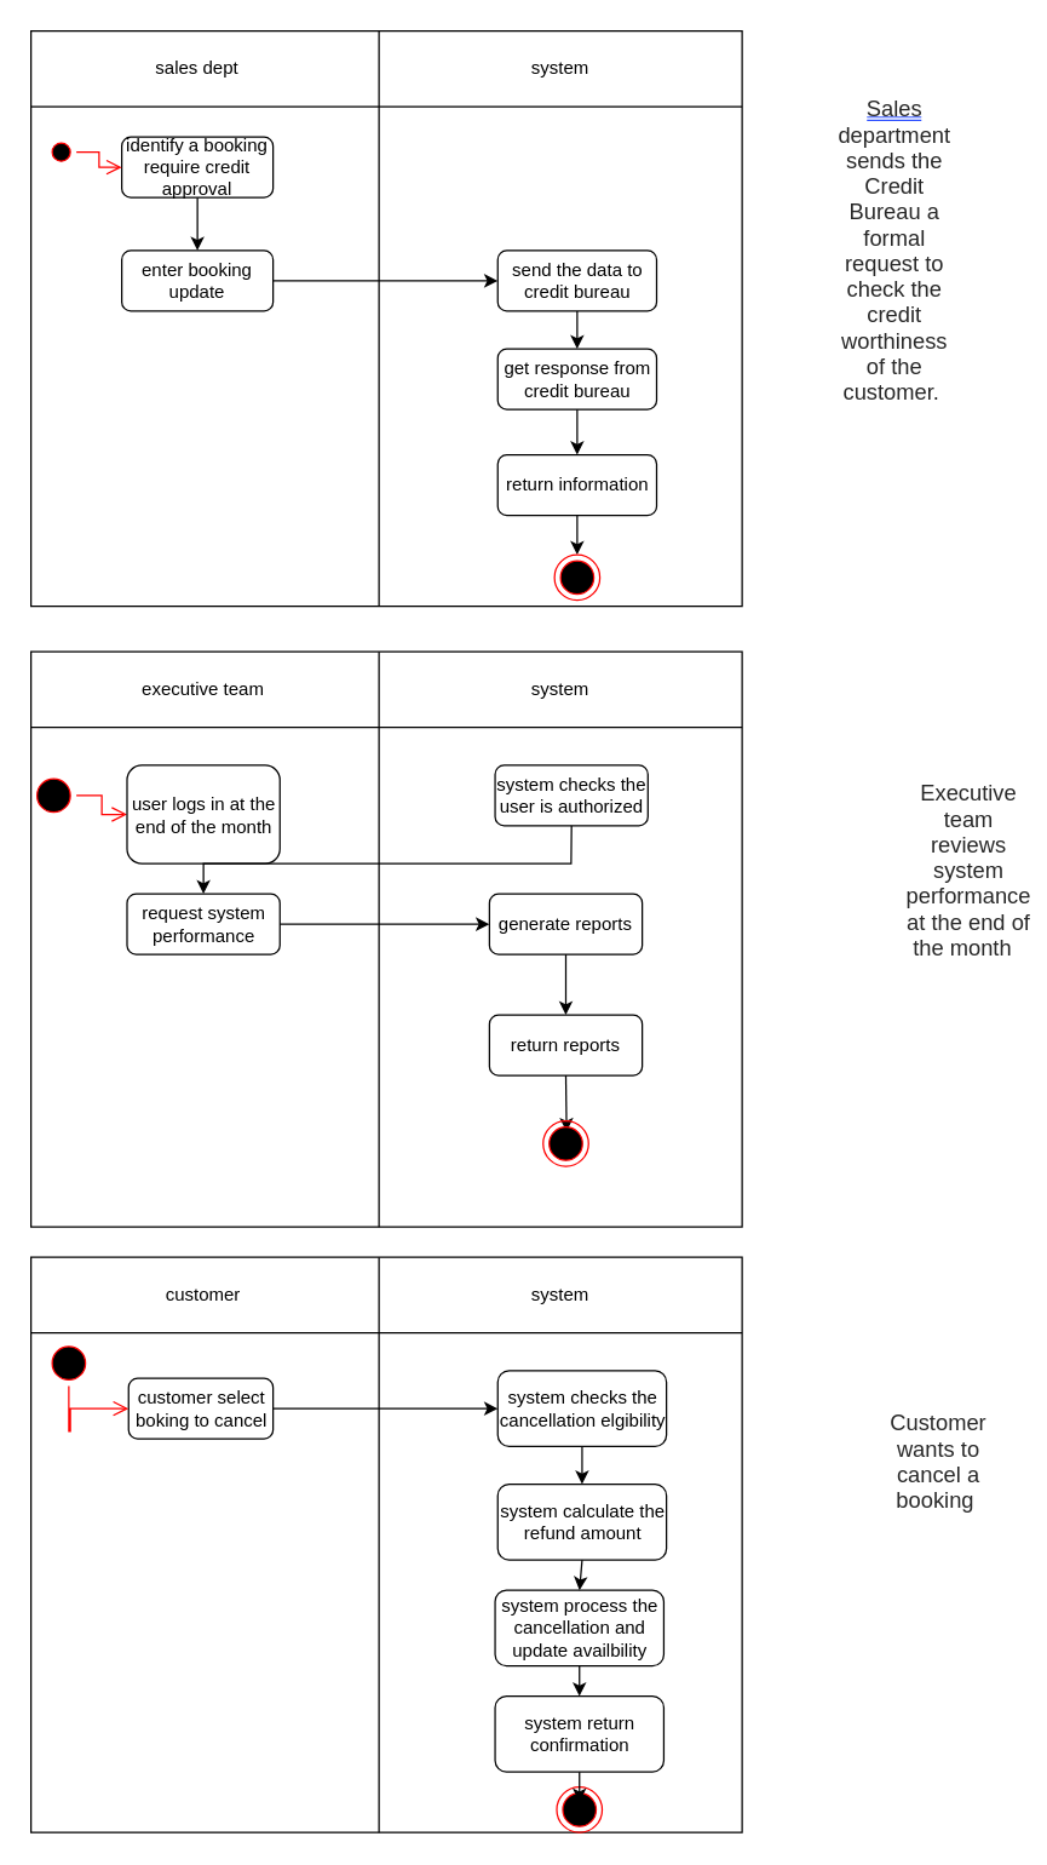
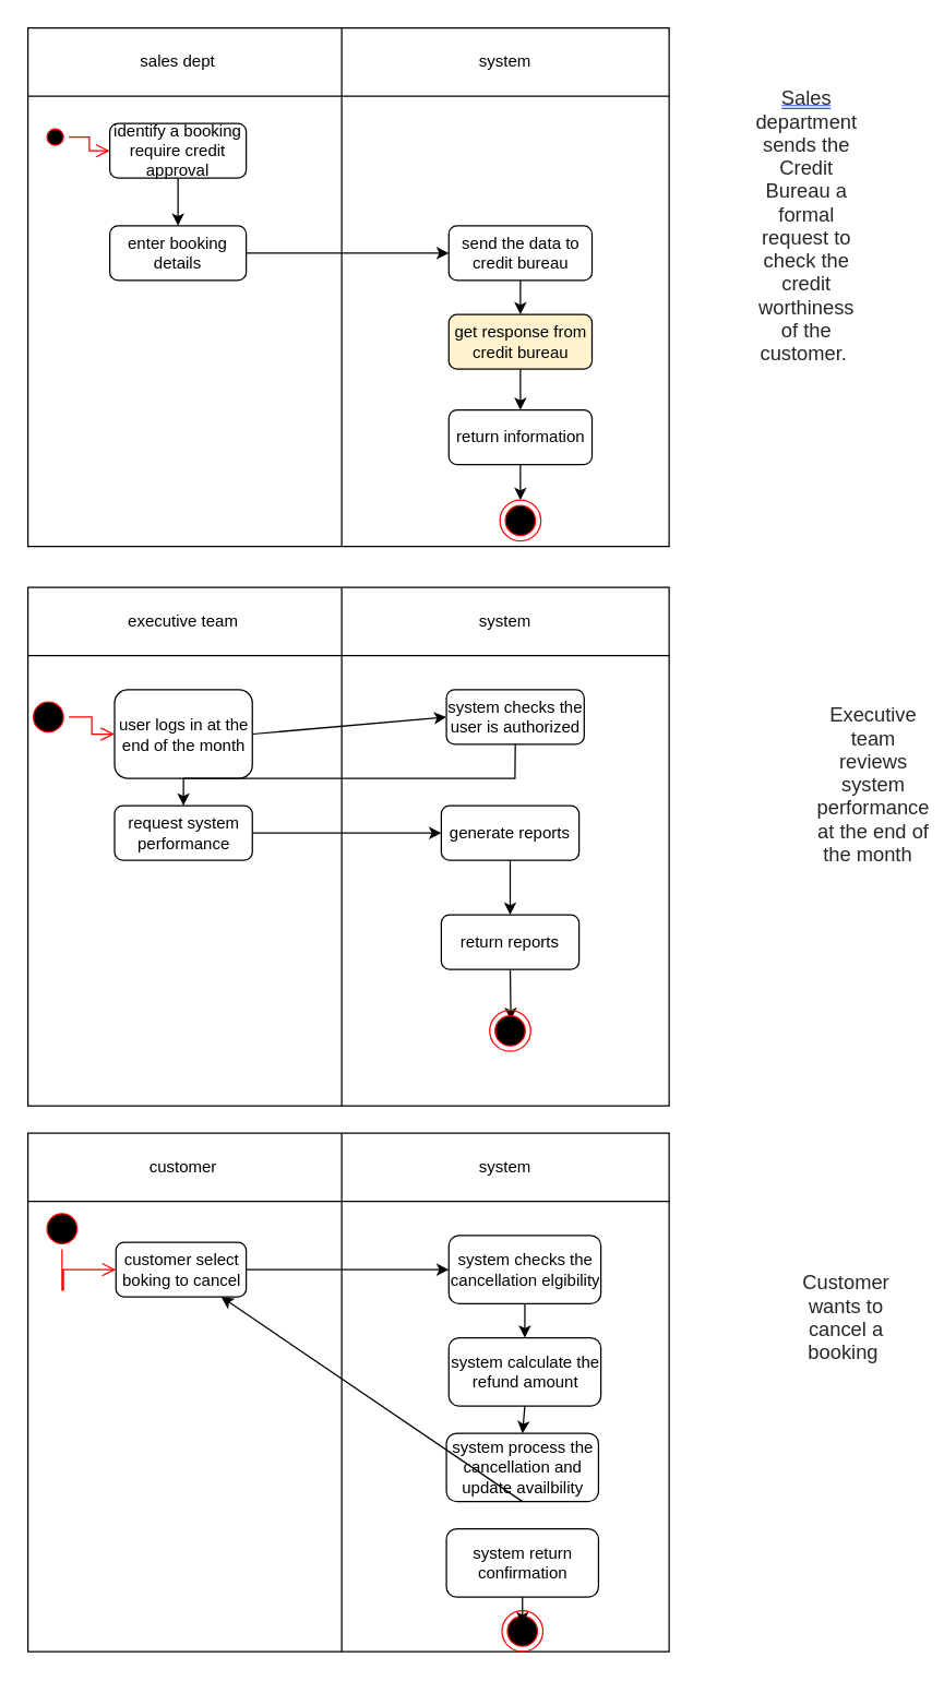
  <mxCell id="0" />
  <mxCell id="1" parent="0" />
  <mxCell id="2" value="" style="shape=internalStorage;whiteSpace=wrap;html=1;backgroundOutline=1;dx=230;dy=50;" vertex="1" parent="1"><mxGeometry x="20" y="20" width="470" height="380" as="geometry" /></mxCell>
  <mxCell id="3" value="sales dept" style="text;html=1;align=center;verticalAlign=middle;whiteSpace=wrap;rounded=0;" vertex="1" parent="1"><mxGeometry x="100" y="30" width="60" height="30" as="geometry" /></mxCell>
  <mxCell id="4" value="system" style="text;html=1;align=center;verticalAlign=middle;whiteSpace=wrap;rounded=0;" vertex="1" parent="1"><mxGeometry x="340" y="30" width="60" height="30" as="geometry" /></mxCell>
  <mxCell id="5" value="identify a booking require credit approval" style="rounded=1;whiteSpace=wrap;html=1;" vertex="1" parent="1"><mxGeometry x="80" y="90" width="100" height="40" as="geometry" /></mxCell>
  <mxCell id="6" value="send the data to credit bureau" style="rounded=1;whiteSpace=wrap;html=1;" vertex="1" parent="1"><mxGeometry x="328.5" y="165" width="105" height="40" as="geometry" /></mxCell>
  <mxCell id="7" value="" style="endArrow=classic;html=1;rounded=0;exitX=0.5;exitY=1;exitDx=0;exitDy=0;entryX=0.5;entryY=0;entryDx=0;entryDy=0;" edge="1" parent="1" source="5" target="8"><mxGeometry width="50" height="50" relative="1" as="geometry"><mxPoint x="390" y="290" as="sourcePoint" /><mxPoint x="440" y="240" as="targetPoint" /></mxGeometry></mxCell>
- <mxCell id="8" value="enter booking update" style="rounded=1;whiteSpace=wrap;html=1;" vertex="1" parent="1"><mxGeometry x="80" y="165" width="100" height="40" as="geometry" /></mxCell>
+ <mxCell id="8" value="enter booking details" style="rounded=1;whiteSpace=wrap;html=1;" vertex="1" parent="1"><mxGeometry x="80" y="165" width="100" height="40" as="geometry" /></mxCell>
  <mxCell id="9" value="return information" style="rounded=1;whiteSpace=wrap;html=1;" vertex="1" parent="1"><mxGeometry x="328.5" y="300" width="105" height="40" as="geometry" /></mxCell>
  <mxCell id="10" value="" style="endArrow=classic;html=1;rounded=0;exitX=1;exitY=0.5;exitDx=0;exitDy=0;entryX=0;entryY=0.5;entryDx=0;entryDy=0;" edge="1" parent="1" source="8" target="6"><mxGeometry width="50" height="50" relative="1" as="geometry"><mxPoint x="390" y="290" as="sourcePoint" /><mxPoint x="440" y="240" as="targetPoint" /></mxGeometry></mxCell>
  <mxCell id="11" value="" style="endArrow=classic;html=1;rounded=0;exitX=0.5;exitY=1;exitDx=0;exitDy=0;entryX=0.5;entryY=0;entryDx=0;entryDy=0;" edge="1" parent="1" source="9" target="14"><mxGeometry width="50" height="50" relative="1" as="geometry"><mxPoint x="390" y="406" as="sourcePoint" /><mxPoint x="440" y="356" as="targetPoint" /></mxGeometry></mxCell>
  <mxCell id="12" value="" style="ellipse;html=1;shape=startState;fillColor=#000000;strokeColor=#ff0000;" vertex="1" parent="1"><mxGeometry x="30" y="90" width="20" height="20" as="geometry" /></mxCell>
  <mxCell id="13" value="" style="edgeStyle=orthogonalEdgeStyle;html=1;verticalAlign=bottom;endArrow=open;endSize=8;strokeColor=#ff0000;rounded=0;entryX=0;entryY=0.5;entryDx=0;entryDy=0;" edge="1" source="12" parent="1" target="5"><mxGeometry relative="1" as="geometry"><mxPoint x="45" y="180" as="targetPoint" /></mxGeometry></mxCell>
  <mxCell id="14" value="" style="ellipse;html=1;shape=endState;fillColor=#000000;strokeColor=#ff0000;" vertex="1" parent="1"><mxGeometry x="366" y="366" width="30" height="30" as="geometry" /></mxCell>
  <mxCell id="15" value="" style="shape=internalStorage;whiteSpace=wrap;html=1;backgroundOutline=1;dx=230;dy=50;" vertex="1" parent="1"><mxGeometry x="20" y="430" width="470" height="380" as="geometry" /></mxCell>
  <mxCell id="16" value="executive team" style="text;html=1;align=center;verticalAlign=middle;whiteSpace=wrap;rounded=0;" vertex="1" parent="1"><mxGeometry x="79" y="440" width="110" height="30" as="geometry" /></mxCell>
  <mxCell id="17" value="system" style="text;html=1;align=center;verticalAlign=middle;whiteSpace=wrap;rounded=0;" vertex="1" parent="1"><mxGeometry x="340" y="440" width="60" height="30" as="geometry" /></mxCell>
  <mxCell id="18" value="request system performance" style="rounded=1;whiteSpace=wrap;html=1;" vertex="1" parent="1"><mxGeometry x="83.5" y="590" width="101" height="40" as="geometry" /></mxCell>
  <mxCell id="19" value="" style="ellipse;html=1;shape=startState;fillColor=#000000;strokeColor=#ff0000;" vertex="1" parent="1"><mxGeometry x="20" y="510" width="30" height="30" as="geometry" /></mxCell>
  <mxCell id="20" value="" style="edgeStyle=orthogonalEdgeStyle;html=1;verticalAlign=bottom;endArrow=open;endSize=8;strokeColor=#ff0000;rounded=0;entryX=0;entryY=0.5;entryDx=0;entryDy=0;" edge="1" source="19" parent="1" target="45"><mxGeometry relative="1" as="geometry"><mxPoint x="35" y="600" as="targetPoint" /><Array as="points" /></mxGeometry></mxCell>
  <mxCell id="21" value="generate reports" style="rounded=1;whiteSpace=wrap;html=1;" vertex="1" parent="1"><mxGeometry x="323" y="590" width="101" height="40" as="geometry" /></mxCell>
  <mxCell id="22" value="" style="endArrow=classic;html=1;rounded=0;exitX=1;exitY=0.5;exitDx=0;exitDy=0;entryX=0;entryY=0.5;entryDx=0;entryDy=0;" edge="1" parent="1" source="18" target="21"><mxGeometry width="50" height="50" relative="1" as="geometry"><mxPoint x="390" y="440" as="sourcePoint" /><mxPoint x="440" y="390" as="targetPoint" /></mxGeometry></mxCell>
  <mxCell id="23" value="" style="endArrow=classic;html=1;rounded=0;exitX=0.5;exitY=1;exitDx=0;exitDy=0;entryX=0.5;entryY=0;entryDx=0;entryDy=0;" edge="1" parent="1" source="21" target="24"><mxGeometry width="50" height="50" relative="1" as="geometry"><mxPoint x="390" y="620" as="sourcePoint" /><mxPoint x="440" y="570" as="targetPoint" /></mxGeometry></mxCell>
  <mxCell id="24" value="return reports" style="rounded=1;whiteSpace=wrap;html=1;" vertex="1" parent="1"><mxGeometry x="323" y="670" width="101" height="40" as="geometry" /></mxCell>
  <mxCell id="25" value="" style="shape=internalStorage;whiteSpace=wrap;html=1;backgroundOutline=1;dx=230;dy=50;" vertex="1" parent="1"><mxGeometry x="20" y="830" width="470" height="380" as="geometry" /></mxCell>
  <mxCell id="26" value="customer" style="text;html=1;align=center;verticalAlign=middle;whiteSpace=wrap;rounded=0;" vertex="1" parent="1"><mxGeometry x="104" y="840" width="60" height="30" as="geometry" /></mxCell>
  <mxCell id="27" value="system" style="text;html=1;align=center;verticalAlign=middle;whiteSpace=wrap;rounded=0;" vertex="1" parent="1"><mxGeometry x="340" y="840" width="60" height="30" as="geometry" /></mxCell>
  <mxCell id="28" value="customer select boking to cancel" style="rounded=1;whiteSpace=wrap;html=1;" vertex="1" parent="1"><mxGeometry x="84.5" y="910" width="95.5" height="40" as="geometry" /></mxCell>
  <mxCell id="29" value="system checks the cancellation elgibility" style="rounded=1;whiteSpace=wrap;html=1;" vertex="1" parent="1"><mxGeometry x="328.5" y="905" width="111.5" height="50" as="geometry" /></mxCell>
  <mxCell id="30" value="system calculate the refund amount" style="rounded=1;whiteSpace=wrap;html=1;" vertex="1" parent="1"><mxGeometry x="328.5" y="980" width="111.5" height="50" as="geometry" /></mxCell>
  <mxCell id="31" value="system process the cancellation and update availbility" style="rounded=1;whiteSpace=wrap;html=1;" vertex="1" parent="1"><mxGeometry x="326.75" y="1050" width="111.5" height="50" as="geometry" /></mxCell>
  <mxCell id="32" value="system return confirmation" style="rounded=1;whiteSpace=wrap;html=1;" vertex="1" parent="1"><mxGeometry x="326.75" y="1120" width="111.5" height="50" as="geometry" /></mxCell>
  <mxCell id="33" value="" style="endArrow=classic;html=1;rounded=0;exitX=1;exitY=0.5;exitDx=0;exitDy=0;entryX=0;entryY=0.5;entryDx=0;entryDy=0;" edge="1" parent="1" source="28" target="29"><mxGeometry width="50" height="50" relative="1" as="geometry"><mxPoint x="320" y="1090" as="sourcePoint" /><mxPoint x="370" y="1040" as="targetPoint" /></mxGeometry></mxCell>
  <mxCell id="34" value="" style="endArrow=classic;html=1;rounded=0;exitX=0.5;exitY=1;exitDx=0;exitDy=0;entryX=0.5;entryY=0;entryDx=0;entryDy=0;" edge="1" parent="1" source="29" target="30"><mxGeometry width="50" height="50" relative="1" as="geometry"><mxPoint x="320" y="1090" as="sourcePoint" /><mxPoint x="370" y="1040" as="targetPoint" /></mxGeometry></mxCell>
  <mxCell id="35" value="" style="endArrow=classic;html=1;rounded=0;exitX=0.5;exitY=1;exitDx=0;exitDy=0;entryX=0.5;entryY=0;entryDx=0;entryDy=0;" edge="1" parent="1" source="30" target="31"><mxGeometry width="50" height="50" relative="1" as="geometry"><mxPoint x="320" y="1090" as="sourcePoint" /><mxPoint x="370" y="1040" as="targetPoint" /></mxGeometry></mxCell>
- <mxCell id="36" value="" style="endArrow=classic;html=1;rounded=0;exitX=0.5;exitY=1;exitDx=0;exitDy=0;" edge="1" parent="1" source="31" target="32"><mxGeometry width="50" height="50" relative="1" as="geometry"><mxPoint x="320" y="1090" as="sourcePoint" /><mxPoint x="370" y="1040" as="targetPoint" /></mxGeometry></mxCell>
+ <mxCell id="36" value="" style="endArrow=classic;html=1;rounded=0;exitX=0.5;exitY=1;exitDx=0;exitDy=0;" edge="1" parent="1" source="31" target="28"><mxGeometry width="50" height="50" relative="1" as="geometry"><mxPoint x="320" y="1090" as="sourcePoint" /><mxPoint x="370" y="1040" as="targetPoint" /></mxGeometry></mxCell>
  <mxCell id="37" value="" style="ellipse;html=1;shape=endState;fillColor=#000000;strokeColor=#ff0000;" vertex="1" parent="1"><mxGeometry x="367.5" y="1180" width="30" height="30" as="geometry" /></mxCell>
  <mxCell id="38" value="" style="endArrow=classic;html=1;rounded=0;exitX=0.5;exitY=1;exitDx=0;exitDy=0;entryX=0.5;entryY=0.333;entryDx=0;entryDy=0;entryPerimeter=0;" edge="1" parent="1" source="32" target="37"><mxGeometry width="50" height="50" relative="1" as="geometry"><mxPoint x="320" y="1090" as="sourcePoint" /><mxPoint x="370" y="1040" as="targetPoint" /></mxGeometry></mxCell>
  <mxCell id="39" value="" style="ellipse;html=1;shape=startState;fillColor=#000000;strokeColor=#ff0000;" vertex="1" parent="1"><mxGeometry x="30" y="885" width="30" height="30" as="geometry" /></mxCell>
  <mxCell id="40" value="" style="edgeStyle=orthogonalEdgeStyle;html=1;verticalAlign=bottom;endArrow=open;endSize=8;strokeColor=#ff0000;rounded=0;entryX=0;entryY=0.5;entryDx=0;entryDy=0;" edge="1" source="39" parent="1" target="28"><mxGeometry relative="1" as="geometry"><mxPoint x="45" y="975" as="targetPoint" /><Array as="points"><mxPoint x="45" y="945" /><mxPoint x="46" y="945" /><mxPoint x="46" y="930" /></Array></mxGeometry></mxCell>
- <mxCell id="41" value="get response from credit bureau" style="rounded=1;whiteSpace=wrap;html=1;" vertex="1" parent="1"><mxGeometry x="328.5" y="230" width="105" height="40" as="geometry" /></mxCell>
+ <mxCell id="41" value="get response from credit bureau" style="rounded=1;whiteSpace=wrap;html=1;fillColor=#fff2cc;" vertex="1" parent="1"><mxGeometry x="328.5" y="230" width="105" height="40" as="geometry" /></mxCell>
  <mxCell id="42" value="" style="endArrow=classic;html=1;rounded=0;exitX=0.5;exitY=1;exitDx=0;exitDy=0;entryX=0.5;entryY=0;entryDx=0;entryDy=0;" edge="1" parent="1" source="6" target="41"><mxGeometry width="50" height="50" relative="1" as="geometry"><mxPoint x="310" y="200" as="sourcePoint" /><mxPoint x="360" y="150" as="targetPoint" /></mxGeometry></mxCell>
  <mxCell id="43" value="" style="endArrow=classic;html=1;rounded=0;exitX=0.5;exitY=1;exitDx=0;exitDy=0;entryX=0.5;entryY=0;entryDx=0;entryDy=0;" edge="1" parent="1" source="41" target="9"><mxGeometry width="50" height="50" relative="1" as="geometry"><mxPoint x="310" y="200" as="sourcePoint" /><mxPoint x="360" y="150" as="targetPoint" /></mxGeometry></mxCell>
  <mxCell id="44" value="" style="endArrow=classic;html=1;rounded=0;exitX=0.5;exitY=1;exitDx=0;exitDy=0;entryX=0.517;entryY=0.233;entryDx=0;entryDy=0;entryPerimeter=0;" edge="1" parent="1" source="24" target="49"><mxGeometry width="50" height="50" relative="1" as="geometry"><mxPoint x="310" y="620" as="sourcePoint" /><mxPoint x="360" y="570" as="targetPoint" /></mxGeometry></mxCell>
  <mxCell id="45" value="user logs in at the end of the month" style="rounded=1;whiteSpace=wrap;html=1;" vertex="1" parent="1"><mxGeometry x="83.5" y="505" width="101" height="65" as="geometry" /></mxCell>
  <mxCell id="46" value="system checks the user is authorized" style="rounded=1;whiteSpace=wrap;html=1;" vertex="1" parent="1"><mxGeometry x="326.75" y="505" width="101" height="40" as="geometry" /></mxCell>
+ <mxCell id="47" value="" style="endArrow=classic;html=1;rounded=0;exitX=1;exitY=0.5;exitDx=0;exitDy=0;entryX=0;entryY=0.5;entryDx=0;entryDy=0;" edge="1" parent="1" source="45" target="46"><mxGeometry width="50" height="50" relative="1" as="geometry"><mxPoint x="310" y="610" as="sourcePoint" /><mxPoint x="360" y="560" as="targetPoint" /></mxGeometry></mxCell>
  <mxCell id="48" value="" style="endArrow=classic;html=1;rounded=0;entryX=0.5;entryY=0;entryDx=0;entryDy=0;exitX=0.5;exitY=1;exitDx=0;exitDy=0;" edge="1" parent="1" source="46" target="18"><mxGeometry width="50" height="50" relative="1" as="geometry"><mxPoint x="310" y="610" as="sourcePoint" /><mxPoint x="360" y="560" as="targetPoint" /><Array as="points"><mxPoint x="377" y="570" /><mxPoint x="134" y="570" /></Array></mxGeometry></mxCell>
  <mxCell id="49" value="" style="ellipse;html=1;shape=endState;fillColor=#000000;strokeColor=#ff0000;" vertex="1" parent="1"><mxGeometry x="358.5" y="740" width="30" height="30" as="geometry" /></mxCell>
  <mxCell id="50" value="&lt;span style=&quot;white-space: pre-wrap; -webkit-user-drag: none; margin: 0px; padding: 0px; -webkit-user-select: text; caret-color: rgba(0, 0, 0, 0.847); color: rgba(0, 0, 0, 0.847); text-align: left; font-size: 11pt; line-height: 17px; font-family: Aptos, Aptos_EmbeddedFont, Aptos_MSFontService, sans-serif; font-variant-ligatures: none !important; -webkit-nbsp-mode: normal !important;&quot; class=&quot;TextRun SCXW6668048 BCX4&quot; lang=&quot;EN-US&quot; data-contrast=&quot;auto&quot;&gt;&lt;span style=&quot;-webkit-user-drag: none; margin: 0px; padding: 0px; -webkit-user-select: text; background-position: 0px 100%; background-repeat: repeat-x; background-image: var(--urlContextualSpellingAndGrammarErrorV2,url(&amp;quot;data:image/svg+xml;base64,PHN2ZyB4bWxucz0iaHR0cDovL3d3dy53My5vcmcvMjAwMC9zdmciIHdpZHRoPSI1IiBoZWlnaHQ9IjMiPjxnIGZpbGw9Im5vbmUiIGZpbGwtcnVsZT0iZXZlbm9kZCIgc3Ryb2tlPSIjMzVGIiBzdHJva2UtbGluZWNhcD0icm91bmQiPjxwYXRoIGQ9Ik0wIC41aDVNMCAyLjVoNSIvPjwvZz48L3N2Zz4=&amp;quot;)); border-bottom-width: 1px; border-bottom-style: solid; border-bottom-color: transparent; -webkit-nbsp-mode: normal !important;&quot; class=&quot;NormalTextRun ContextualSpellingAndGrammarErrorV2Themed SCXW6668048 BCX4&quot;&gt;Sales&lt;/span&gt;&lt;span style=&quot;-webkit-user-drag: none; margin: 0px; padding: 0px; -webkit-user-select: text; -webkit-nbsp-mode: normal !important;&quot; class=&quot;NormalTextRun SCXW6668048 BCX4&quot;&gt; department sends the &lt;/span&gt;&lt;span style=&quot;-webkit-user-drag: none; margin: 0px; padding: 0px; -webkit-user-select: text; -webkit-nbsp-mode: normal !important;&quot; class=&quot;NormalTextRun SCXW6668048 BCX4&quot;&gt;Credit Bureau a formal request to check the credit worthiness of the customer.&lt;/span&gt;&lt;/span&gt;&lt;span style=&quot;white-space: pre-wrap; -webkit-user-drag: none; margin: 0px; padding: 0px; -webkit-user-select: text; caret-color: rgba(0, 0, 0, 0.847); color: rgba(0, 0, 0, 0.847); text-align: left; font-size: 11pt; line-height: 17px; font-family: Aptos, Aptos_EmbeddedFont, Aptos_MSFontService, sans-serif; -webkit-nbsp-mode: normal !important;&quot; data-ccp-props=&quot;{}&quot; class=&quot;EOP SCXW6668048 BCX4&quot;&gt;&amp;nbsp;&lt;/span&gt;" style="text;html=1;align=center;verticalAlign=middle;whiteSpace=wrap;rounded=0;" vertex="1" parent="1"><mxGeometry x="590" y="130" height="70" as="geometry" /></mxCell>
  <mxCell id="51" value="&lt;span style=&quot;white-space: pre-wrap; -webkit-user-drag: none; margin: 0px; padding: 0px; -webkit-user-select: text; caret-color: rgba(0, 0, 0, 0.847); color: rgba(0, 0, 0, 0.847); text-align: left; font-size: 11pt; line-height: 17px; font-family: Aptos, Aptos_EmbeddedFont, Aptos_MSFontService, sans-serif; font-variant-ligatures: none !important; -webkit-nbsp-mode: normal !important;&quot; class=&quot;TextRun SCXW186453781 BCX4&quot; lang=&quot;EN-US&quot; data-contrast=&quot;auto&quot;&gt;&lt;span style=&quot;-webkit-user-drag: none; margin: 0px; padding: 0px; -webkit-user-select: text; -webkit-nbsp-mode: normal !important;&quot; class=&quot;NormalTextRun SCXW186453781 BCX4&quot;&gt;Executive team reviews system performance&lt;/span&gt;&lt;span style=&quot;-webkit-user-drag: none; margin: 0px; padding: 0px; -webkit-user-select: text; -webkit-nbsp-mode: normal !important;&quot; class=&quot;NormalTextRun SCXW186453781 BCX4&quot;&gt; &lt;/span&gt;&lt;span style=&quot;-webkit-user-drag: none; margin: 0px; padding: 0px; -webkit-user-select: text; -webkit-nbsp-mode: normal !important;&quot; class=&quot;NormalTextRun SCXW186453781 BCX4&quot;&gt;at the end of the month&lt;/span&gt;&lt;span style=&quot;-webkit-user-drag: none; margin: 0px; padding: 0px; -webkit-user-select: text; -webkit-nbsp-mode: normal !important;&quot; class=&quot;NormalTextRun SCXW186453781 BCX4&quot;&gt;&amp;nbsp;&lt;/span&gt;&lt;/span&gt;&lt;span style=&quot;white-space: pre-wrap; -webkit-user-drag: none; margin: 0px; padding: 0px; -webkit-user-select: text; caret-color: rgba(0, 0, 0, 0.847); color: rgba(0, 0, 0, 0.847); text-align: left; font-size: 11pt; line-height: 17px; font-family: Aptos, Aptos_EmbeddedFont, Aptos_MSFontService, sans-serif; -webkit-nbsp-mode: normal !important;&quot; data-ccp-props=&quot;{}&quot; class=&quot;EOP SCXW186453781 BCX4&quot;&gt;&amp;nbsp;&lt;/span&gt;" style="text;html=1;align=center;verticalAlign=middle;whiteSpace=wrap;rounded=0;" vertex="1" parent="1"><mxGeometry x="610" y="560" width="60" height="30" as="geometry" /></mxCell>
  <mxCell id="52" value="&lt;span style=&quot;white-space: pre-wrap; -webkit-user-drag: none; margin: 0px; padding: 0px; -webkit-user-select: text; caret-color: rgba(0, 0, 0, 0.847); color: rgba(0, 0, 0, 0.847); text-align: left; font-size: 11pt; line-height: 17px; font-family: Aptos, Aptos_EmbeddedFont, Aptos_MSFontService, sans-serif; font-variant-ligatures: none !important; -webkit-nbsp-mode: normal !important;&quot; class=&quot;TextRun SCXW56768598 BCX4&quot; lang=&quot;EN-US&quot; data-contrast=&quot;auto&quot;&gt;&lt;span style=&quot;-webkit-user-drag: none; margin: 0px; padding: 0px; -webkit-user-select: text; -webkit-nbsp-mode: normal !important;&quot; class=&quot;NormalTextRun SCXW56768598 BCX4&quot;&gt;Customer wants to cancel a booking&lt;/span&gt;&lt;/span&gt;&lt;span style=&quot;white-space: pre-wrap; -webkit-user-drag: none; margin: 0px; padding: 0px; -webkit-user-select: text; caret-color: rgba(0, 0, 0, 0.847); color: rgba(0, 0, 0, 0.847); text-align: left; font-size: 11pt; line-height: 17px; font-family: Aptos, Aptos_EmbeddedFont, Aptos_MSFontService, sans-serif; -webkit-nbsp-mode: normal !important;&quot; data-ccp-props=&quot;{}&quot; class=&quot;EOP SCXW56768598 BCX4&quot;&gt;&amp;nbsp;&lt;/span&gt;" style="text;html=1;align=center;verticalAlign=middle;whiteSpace=wrap;rounded=0;" vertex="1" parent="1"><mxGeometry x="590" y="950" width="60" height="30" as="geometry" /></mxCell>
